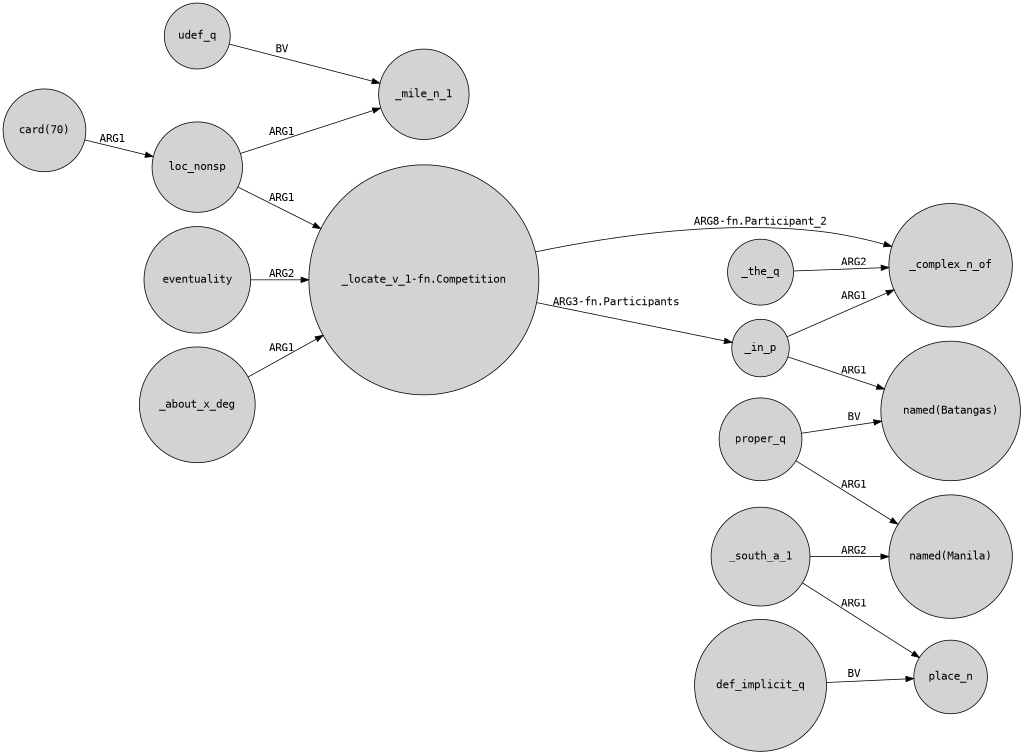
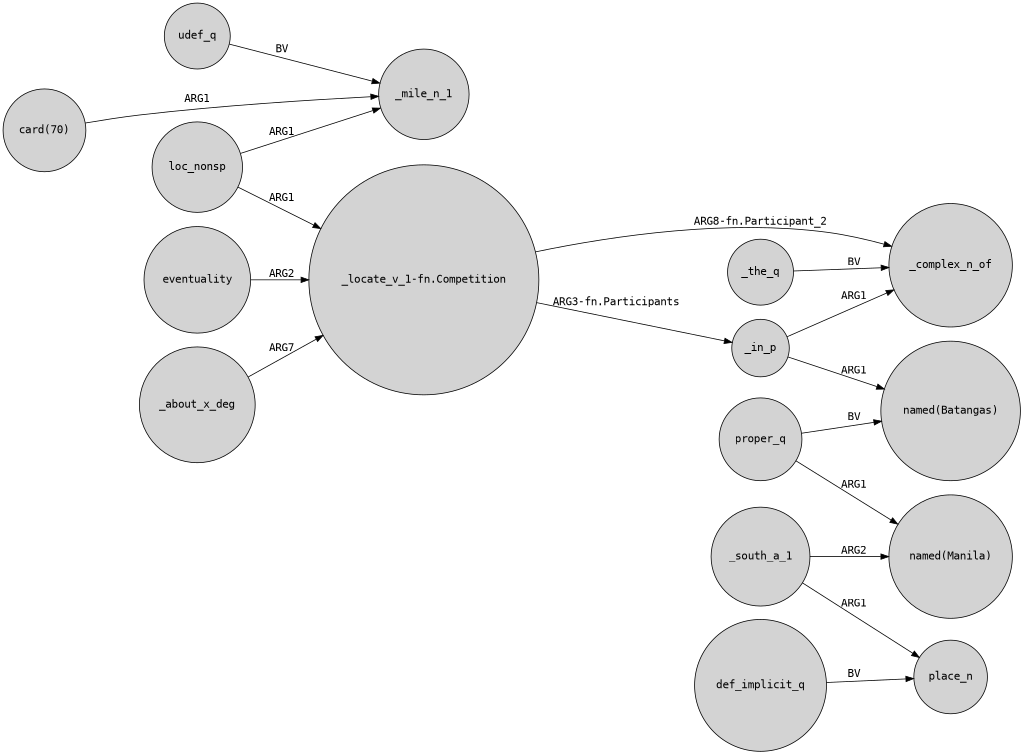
  digraph {
    fontname="DejaVu Sans Mono"
    rankdir=LR
    node [fontname="DejaVu Sans Mono" shape=circle style=filled]
    edge [fontname="DejaVu Sans Mono"]
    udef_q
    _mile_n_1
    "card(70)"
    def_implicit_q
    place_n
    loc_nonsp
    "_locate_v_1-fn.Competition"
    _complex_n_of
    _in_p
    "named(Batangas)"
    _the_q
    proper_q
    "named(Manila)"
    eventuality
    _about_x_deg
    _south_a_1
    udef_q -> _mile_n_1 [label=BV]
-   "card(70)" -> loc_nonsp [label=ARG1]
+   "card(70)" -> _mile_n_1 [label=ARG1]
    def_implicit_q -> place_n [label=BV]
    loc_nonsp -> _mile_n_1 [label=ARG1]
    loc_nonsp -> "_locate_v_1-fn.Competition" [label=ARG1]
    "_locate_v_1-fn.Competition" -> _complex_n_of [label="ARG8-fn.Participant_2"]
    "_locate_v_1-fn.Competition" -> _in_p [label="ARG3-fn.Participants"]
    _in_p -> _complex_n_of [label=ARG1]
    _in_p -> "named(Batangas)" [label=ARG1]
-   _the_q -> _complex_n_of [label=ARG2]
+   _the_q -> _complex_n_of [label=BV]
    proper_q -> "named(Batangas)" [label=BV]
    proper_q -> "named(Manila)" [label=ARG1]
    eventuality -> "_locate_v_1-fn.Competition" [label=ARG2]
-   _about_x_deg -> "_locate_v_1-fn.Competition" [label=ARG1]
+   _about_x_deg -> "_locate_v_1-fn.Competition" [label=ARG7]
    _south_a_1 -> place_n [label=ARG1]
    _south_a_1 -> "named(Manila)" [label=ARG2]
  }
